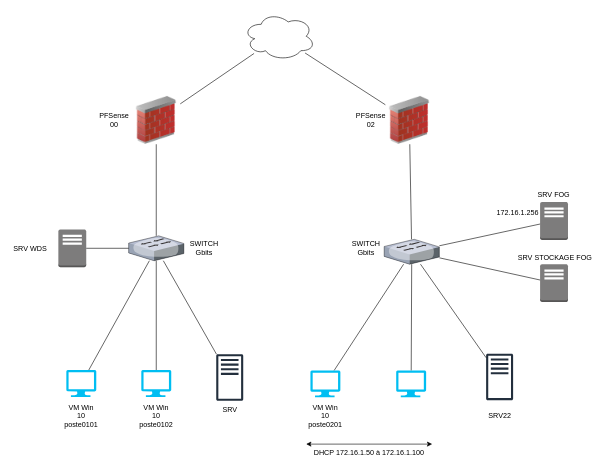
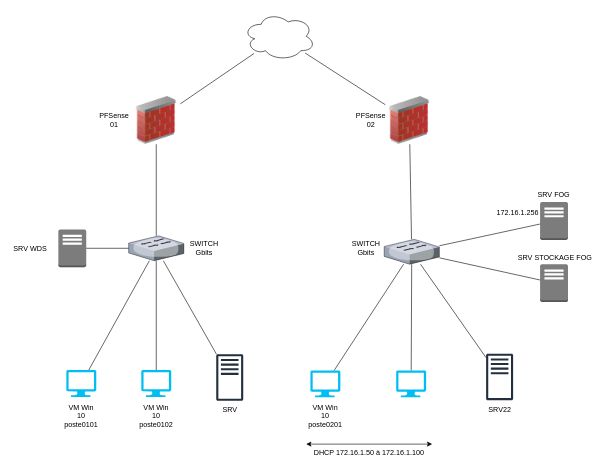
  <mxCell id="0" />
  <mxCell id="1" parent="0" />
  <mxCell id="2" value="" style="ellipse;shape=cloud;whiteSpace=wrap;html=1;" vertex="1" parent="1"><mxGeometry x="405" y="20" width="120" height="80" as="geometry" /></mxCell>
  <mxCell id="3" value="" style="image;html=1;image=img/lib/clip_art/networking/Firewall_02_128x128.png" vertex="1" parent="1"><mxGeometry x="220" y="160" width="80" height="80" as="geometry" /></mxCell>
  <mxCell id="4" value="" style="verticalLabelPosition=bottom;sketch=0;aspect=fixed;html=1;verticalAlign=top;strokeColor=none;align=center;outlineConnect=0;shape=mxgraph.citrix.switch;" vertex="1" parent="1"><mxGeometry x="214" y="392.75" width="92" height="41.5" as="geometry" /></mxCell>
  <mxCell id="5" value="" style="image;html=1;image=img/lib/clip_art/networking/Firewall_02_128x128.png" vertex="1" parent="1"><mxGeometry x="642" y="160" width="80" height="80" as="geometry" /></mxCell>
  <mxCell id="6" value="" style="verticalLabelPosition=bottom;sketch=0;aspect=fixed;html=1;verticalAlign=top;strokeColor=none;align=center;outlineConnect=0;shape=mxgraph.citrix.switch;" vertex="1" parent="1"><mxGeometry x="640" y="398.5" width="92" height="41.5" as="geometry" /></mxCell>
  <mxCell id="7" value="" style="outlineConnect=0;dashed=0;verticalLabelPosition=bottom;verticalAlign=top;align=center;html=1;shape=mxgraph.aws3.traditional_server;fillColor=#7D7C7C;gradientColor=none;" vertex="1" parent="1"><mxGeometry x="96.75" y="382" width="46.5" height="63" as="geometry" /></mxCell>
  <mxCell id="8" value="" style="outlineConnect=0;dashed=0;verticalLabelPosition=bottom;verticalAlign=top;align=center;html=1;shape=mxgraph.aws3.traditional_server;fillColor=#7D7C7C;gradientColor=none;" vertex="1" parent="1"><mxGeometry x="900" y="336.5" width="46.5" height="63" as="geometry" /></mxCell>
  <mxCell id="9" value="" style="sketch=0;outlineConnect=0;fontColor=#232F3E;gradientColor=none;fillColor=#232F3D;strokeColor=none;dashed=0;verticalLabelPosition=bottom;verticalAlign=top;align=center;html=1;fontSize=12;fontStyle=0;aspect=fixed;pointerEvents=1;shape=mxgraph.aws4.traditional_server;" vertex="1" parent="1"><mxGeometry x="360" y="590" width="45" height="78" as="geometry" /></mxCell>
  <mxCell id="10" value="" style="verticalLabelPosition=bottom;html=1;verticalAlign=top;align=center;strokeColor=none;fillColor=#00BEF2;shape=mxgraph.azure.computer;pointerEvents=1;" vertex="1" parent="1"><mxGeometry x="110" y="616.5" width="50" height="45" as="geometry" /></mxCell>
  <mxCell id="11" value="" style="verticalLabelPosition=bottom;html=1;verticalAlign=top;align=center;strokeColor=none;fillColor=#00BEF2;shape=mxgraph.azure.computer;pointerEvents=1;" vertex="1" parent="1"><mxGeometry x="235" y="616.5" width="50" height="45" as="geometry" /></mxCell>
  <mxCell id="12" value="" style="verticalLabelPosition=bottom;html=1;verticalAlign=top;align=center;strokeColor=none;fillColor=#00BEF2;shape=mxgraph.azure.computer;pointerEvents=1;" vertex="1" parent="1"><mxGeometry x="517" y="617" width="50" height="45" as="geometry" /></mxCell>
  <mxCell id="13" value="" style="endArrow=none;html=1;rounded=0;" edge="1" parent="1" source="3" target="2"><mxGeometry width="50" height="50" relative="1" as="geometry"><mxPoint x="520" y="560" as="sourcePoint" /><mxPoint x="570" y="510" as="targetPoint" /></mxGeometry></mxCell>
  <mxCell id="14" value="" style="endArrow=none;html=1;rounded=0;" edge="1" parent="1" source="5" target="2"><mxGeometry width="50" height="50" relative="1" as="geometry"><mxPoint x="520" y="360" as="sourcePoint" /><mxPoint x="570" y="310" as="targetPoint" /></mxGeometry></mxCell>
  <mxCell id="15" value="" style="endArrow=none;html=1;rounded=0;" edge="1" parent="1" source="6" target="5"><mxGeometry width="50" height="50" relative="1" as="geometry"><mxPoint x="520" y="360" as="sourcePoint" /><mxPoint x="570" y="310" as="targetPoint" /></mxGeometry></mxCell>
  <mxCell id="16" value="" style="endArrow=none;html=1;rounded=0;" edge="1" parent="1" source="3" target="4"><mxGeometry width="50" height="50" relative="1" as="geometry"><mxPoint x="520" y="360" as="sourcePoint" /><mxPoint x="310" y="290" as="targetPoint" /></mxGeometry></mxCell>
  <mxCell id="17" value="" style="endArrow=none;html=1;rounded=0;" edge="1" parent="1" source="6" target="8"><mxGeometry width="50" height="50" relative="1" as="geometry"><mxPoint x="630" y="420" as="sourcePoint" /><mxPoint x="570" y="310" as="targetPoint" /></mxGeometry></mxCell>
  <mxCell id="18" value="" style="endArrow=none;html=1;rounded=0;" edge="1" parent="1" source="7" target="4"><mxGeometry width="50" height="50" relative="1" as="geometry"><mxPoint x="340" y="400" as="sourcePoint" /><mxPoint x="430" y="400" as="targetPoint" /></mxGeometry></mxCell>
  <mxCell id="19" value="" style="endArrow=none;html=1;rounded=0;" edge="1" parent="1" source="12" target="6"><mxGeometry width="50" height="50" relative="1" as="geometry"><mxPoint x="520" y="560" as="sourcePoint" /><mxPoint x="570" y="510" as="targetPoint" /></mxGeometry></mxCell>
  <mxCell id="20" value="" style="endArrow=none;html=1;rounded=0;" edge="1" parent="1" source="9" target="4"><mxGeometry width="50" height="50" relative="1" as="geometry"><mxPoint x="520" y="560" as="sourcePoint" /><mxPoint x="570" y="510" as="targetPoint" /></mxGeometry></mxCell>
  <mxCell id="21" value="" style="endArrow=none;html=1;rounded=0;" edge="1" parent="1" source="11" target="4"><mxGeometry width="50" height="50" relative="1" as="geometry"><mxPoint x="520" y="560" as="sourcePoint" /><mxPoint x="570" y="510" as="targetPoint" /></mxGeometry></mxCell>
  <mxCell id="22" value="" style="endArrow=none;html=1;rounded=0;" edge="1" parent="1" source="10" target="4"><mxGeometry width="50" height="50" relative="1" as="geometry"><mxPoint x="520" y="560" as="sourcePoint" /><mxPoint x="570" y="510" as="targetPoint" /></mxGeometry></mxCell>
- <mxCell id="23" value="PFSense 00" style="text;html=1;strokeColor=none;fillColor=none;align=center;verticalAlign=middle;whiteSpace=wrap;rounded=0;" vertex="1" parent="1"><mxGeometry x="160" y="185" width="60" height="30" as="geometry" /></mxCell>
+ <mxCell id="23" value="PFSense 01" style="text;html=1;strokeColor=none;fillColor=none;align=center;verticalAlign=middle;whiteSpace=wrap;rounded=0;" vertex="1" parent="1"><mxGeometry x="160" y="185" width="60" height="30" as="geometry" /></mxCell>
  <mxCell id="24" value="PFSense 02" style="text;html=1;strokeColor=none;fillColor=none;align=center;verticalAlign=middle;whiteSpace=wrap;rounded=0;" vertex="1" parent="1"><mxGeometry x="588" y="185" width="60" height="30" as="geometry" /></mxCell>
  <mxCell id="25" value="SRV WDS" style="text;html=1;strokeColor=none;fillColor=none;align=center;verticalAlign=middle;whiteSpace=wrap;rounded=0;" vertex="1" parent="1"><mxGeometry y="398.5" width="60" height="30" as="geometry" x="20" /></mxCell>
  <mxCell id="26" value="SRV FOG" style="text;html=1;strokeColor=none;fillColor=none;align=center;verticalAlign=middle;whiteSpace=wrap;rounded=0;" vertex="1" parent="1"><mxGeometry x="893.25" y="310" width="60" height="30" as="geometry" /></mxCell>
  <mxCell id="27" value="VM Win 10 poste0101" style="text;html=1;strokeColor=none;fillColor=none;align=center;verticalAlign=middle;whiteSpace=wrap;rounded=0;" vertex="1" parent="1"><mxGeometry x="105" y="678" width="60" height="30" as="geometry" /></mxCell>
  <mxCell id="28" value="VM Win 10 &lt;br&gt;poste0102" style="text;html=1;strokeColor=none;fillColor=none;align=center;verticalAlign=middle;whiteSpace=wrap;rounded=0;" vertex="1" parent="1"><mxGeometry x="230" y="678" width="60" height="30" as="geometry" /></mxCell>
  <mxCell id="29" value="SRV" style="text;html=1;strokeColor=none;fillColor=none;align=center;verticalAlign=middle;whiteSpace=wrap;rounded=0;" vertex="1" parent="1"><mxGeometry x="352.5" y="668" width="60" height="30" as="geometry" /></mxCell>
  <mxCell id="30" value="VM Win 10 poste0201" style="text;html=1;strokeColor=none;fillColor=none;align=center;verticalAlign=middle;whiteSpace=wrap;rounded=0;" vertex="1" parent="1"><mxGeometry x="512" y="678" width="60" height="30" as="geometry" /></mxCell>
  <mxCell id="31" value="" style="verticalLabelPosition=bottom;html=1;verticalAlign=top;align=center;strokeColor=none;fillColor=#00BEF2;shape=mxgraph.azure.computer;pointerEvents=1;" vertex="1" parent="1"><mxGeometry x="660" y="617" width="50" height="45" as="geometry" /></mxCell>
  <mxCell id="32" value="" style="sketch=0;outlineConnect=0;fontColor=#232F3E;gradientColor=none;fillColor=#232F3D;strokeColor=none;dashed=0;verticalLabelPosition=bottom;verticalAlign=top;align=center;html=1;fontSize=12;fontStyle=0;aspect=fixed;pointerEvents=1;shape=mxgraph.aws4.traditional_server;" vertex="1" parent="1"><mxGeometry x="810" y="589" width="45" height="78" as="geometry" /></mxCell>
- <mxCell id="33" value="SRV22" style="text;html=1;strokeColor=none;fillColor=none;align=center;verticalAlign=middle;whiteSpace=wrap;rounded=0;" vertex="1" parent="1"><mxGeometry x="802.5" y="678" width="60" height="30" as="geometry" /></mxCell>
+ <mxCell id="33" value="SRV22" style="text;html=1;strokeColor=none;fillColor=none;align=center;verticalAlign=middle;whiteSpace=wrap;rounded=0;" vertex="1" parent="1"><mxGeometry x="802.5" y="668" width="60" height="30" as="geometry" /></mxCell>
  <mxCell id="34" value="" style="endArrow=none;html=1;rounded=0;" edge="1" parent="1" source="31" target="6"><mxGeometry width="50" height="50" relative="1" as="geometry"><mxPoint x="520" y="440" as="sourcePoint" /><mxPoint x="570" y="390" as="targetPoint" /></mxGeometry></mxCell>
  <mxCell id="35" value="" style="endArrow=none;html=1;rounded=0;" edge="1" parent="1" source="6" target="32"><mxGeometry width="50" height="50" relative="1" as="geometry"><mxPoint x="520" y="440" as="sourcePoint" /><mxPoint x="570" y="390" as="targetPoint" /></mxGeometry></mxCell>
  <mxCell id="36" value="SWITCH Gbits" style="text;html=1;strokeColor=none;fillColor=none;align=center;verticalAlign=middle;whiteSpace=wrap;rounded=0;" vertex="1" parent="1"><mxGeometry x="310" y="399" width="60" height="30" as="geometry" /></mxCell>
  <mxCell id="37" value="SWITCH Gbits" style="text;html=1;strokeColor=none;fillColor=none;align=center;verticalAlign=middle;whiteSpace=wrap;rounded=0;" vertex="1" parent="1"><mxGeometry x="580" y="399" width="60" height="30" as="geometry" /></mxCell>
  <mxCell id="38" value="172.16.1.256" style="text;html=1;strokeColor=none;fillColor=none;align=center;verticalAlign=middle;whiteSpace=wrap;rounded=0;" vertex="1" parent="1"><mxGeometry x="833.25" y="340" width="60" height="30" as="geometry" /></mxCell>
  <mxCell id="39" value="" style="outlineConnect=0;dashed=0;verticalLabelPosition=bottom;verticalAlign=top;align=center;html=1;shape=mxgraph.aws3.traditional_server;fillColor=#7D7C7C;gradientColor=none;" vertex="1" parent="1"><mxGeometry x="900" y="440" width="46.5" height="63" as="geometry" /></mxCell>
  <mxCell id="40" value="" style="endArrow=none;html=1;rounded=0;" edge="1" parent="1" source="6" target="39"><mxGeometry width="50" height="50" relative="1" as="geometry"><mxPoint x="520" y="540" as="sourcePoint" /><mxPoint x="570" y="490" as="targetPoint" /></mxGeometry></mxCell>
  <mxCell id="41" value="SRV STOCKAGE FOG" style="text;html=1;strokeColor=none;fillColor=none;align=center;verticalAlign=middle;whiteSpace=wrap;rounded=0;" vertex="1" parent="1"><mxGeometry x="860" y="414" width="130" height="30" as="geometry" /></mxCell>
  <mxCell id="42" value="" style="endArrow=classic;startArrow=classic;html=1;rounded=0;" edge="1" parent="1"><mxGeometry width="50" height="50" relative="1" as="geometry"><mxPoint x="510" y="740" as="sourcePoint" /><mxPoint x="720" y="740" as="targetPoint" /></mxGeometry></mxCell>
  <mxCell id="43" value="DHCP 172.16.1.50 à 172.16.1.100" style="text;html=1;strokeColor=none;fillColor=none;align=center;verticalAlign=middle;whiteSpace=wrap;rounded=0;" vertex="1" parent="1"><mxGeometry x="520" y="740" width="190" height="30" as="geometry" /></mxCell>
